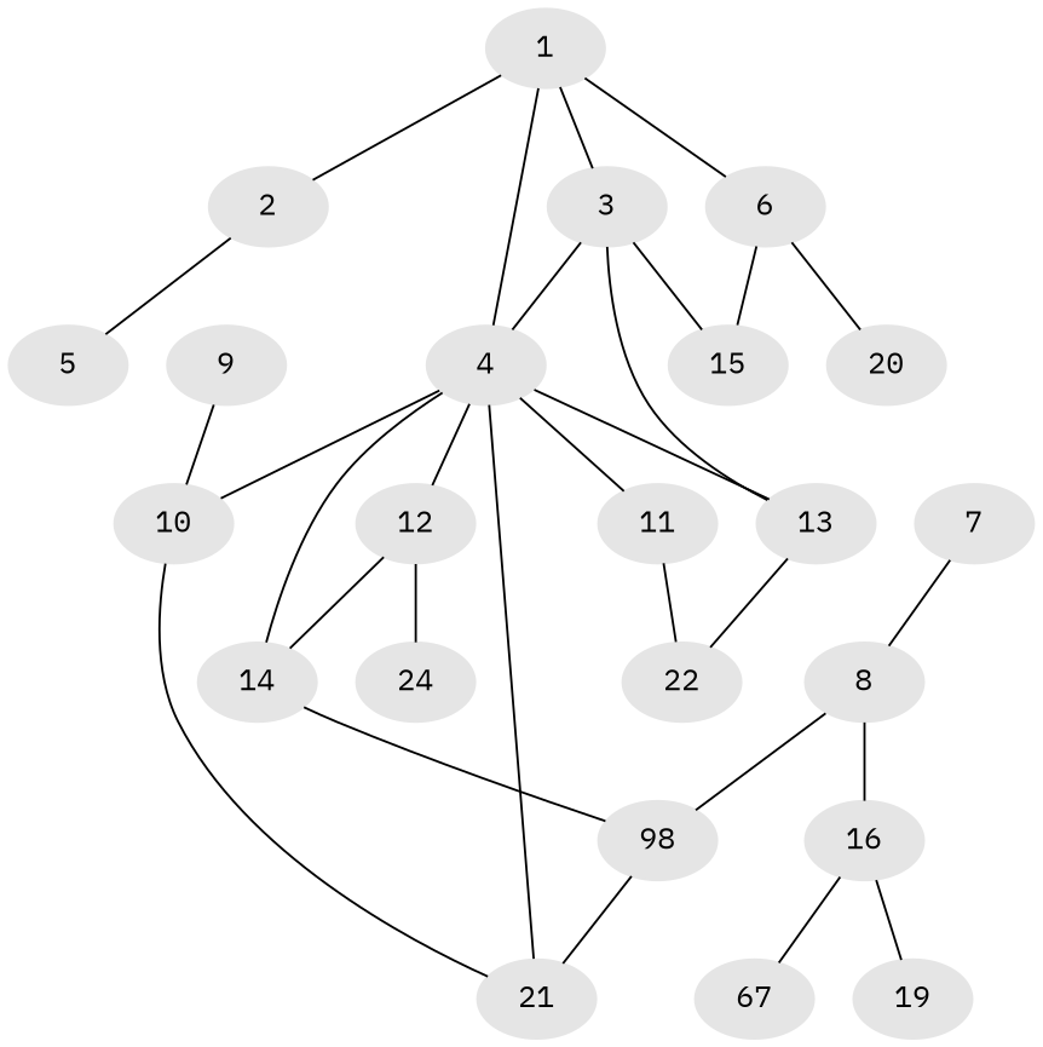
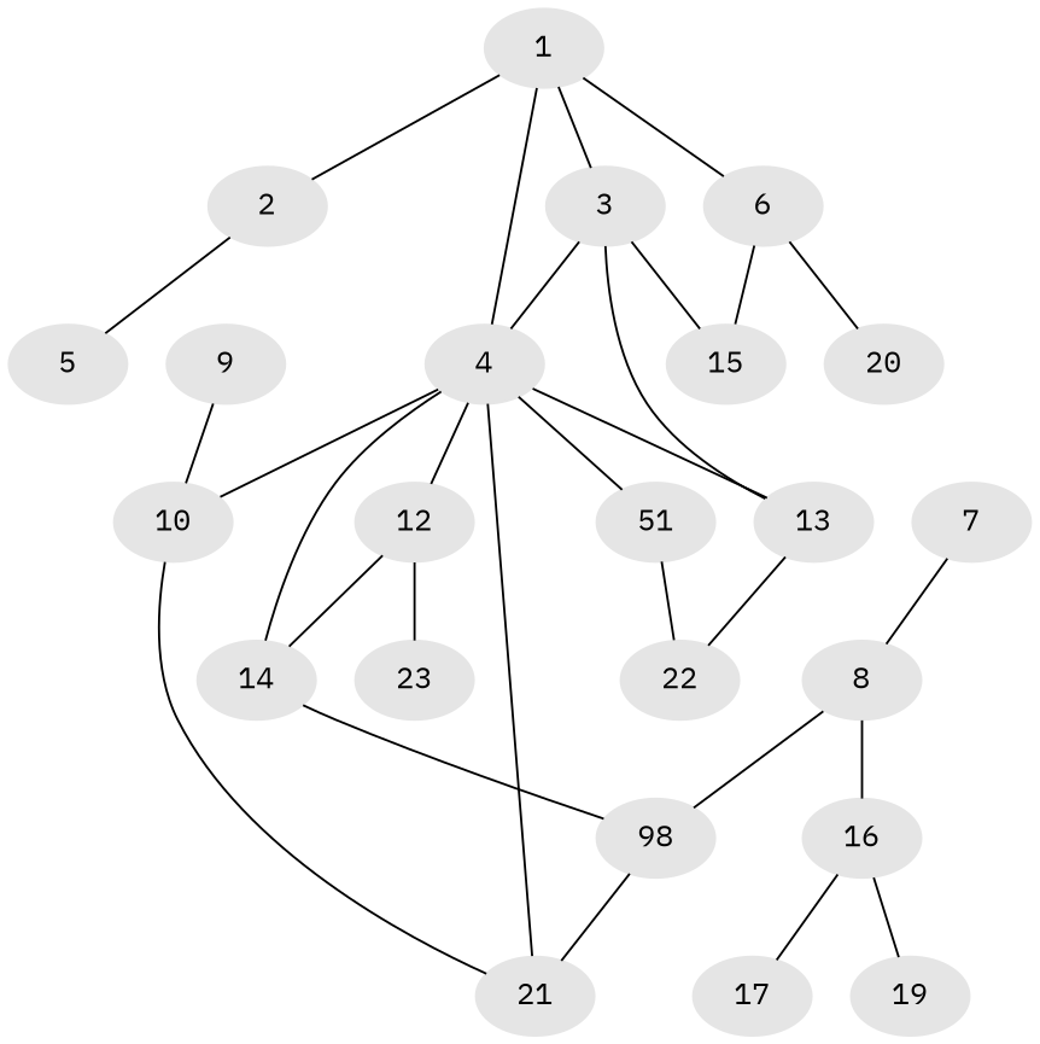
  graph {
    fontname="IBM Plex Mono"
    node [color=gray90 fontname="IBM Plex Mono" style=filled]
    edge [fontname="IBM Plex Mono" weight=1.0]
    1
    2
    3
    4
    6
    5
    13
    15
    10
-   11
+   11 [label=51]
    12
    14
    21
    20
    8
    16
    n17 [label=98]
    22
-   23 [label=24]
+   23
    7
    19
-   17 [label=67]
+   17
    9
    1 -- 2
    1 -- 3
    1 -- 4
    1 -- 6
    2 -- 5
    3 -- 4
    3 -- 13
    3 -- 15
    4 -- 13
    4 -- 10
    4 -- 11
    4 -- 12
    4 -- 14
    4 -- 21
    6 -- 15
    6 -- 20
    13 -- 22
    10 -- 21
    11 -- 22
    12 -- 14
    12 -- 23
    14 -- n17
    8 -- 16
    8 -- n17
    16 -- 19
    16 -- 17
    n17 -- 21
    7 -- 8
    9 -- 10
  }
